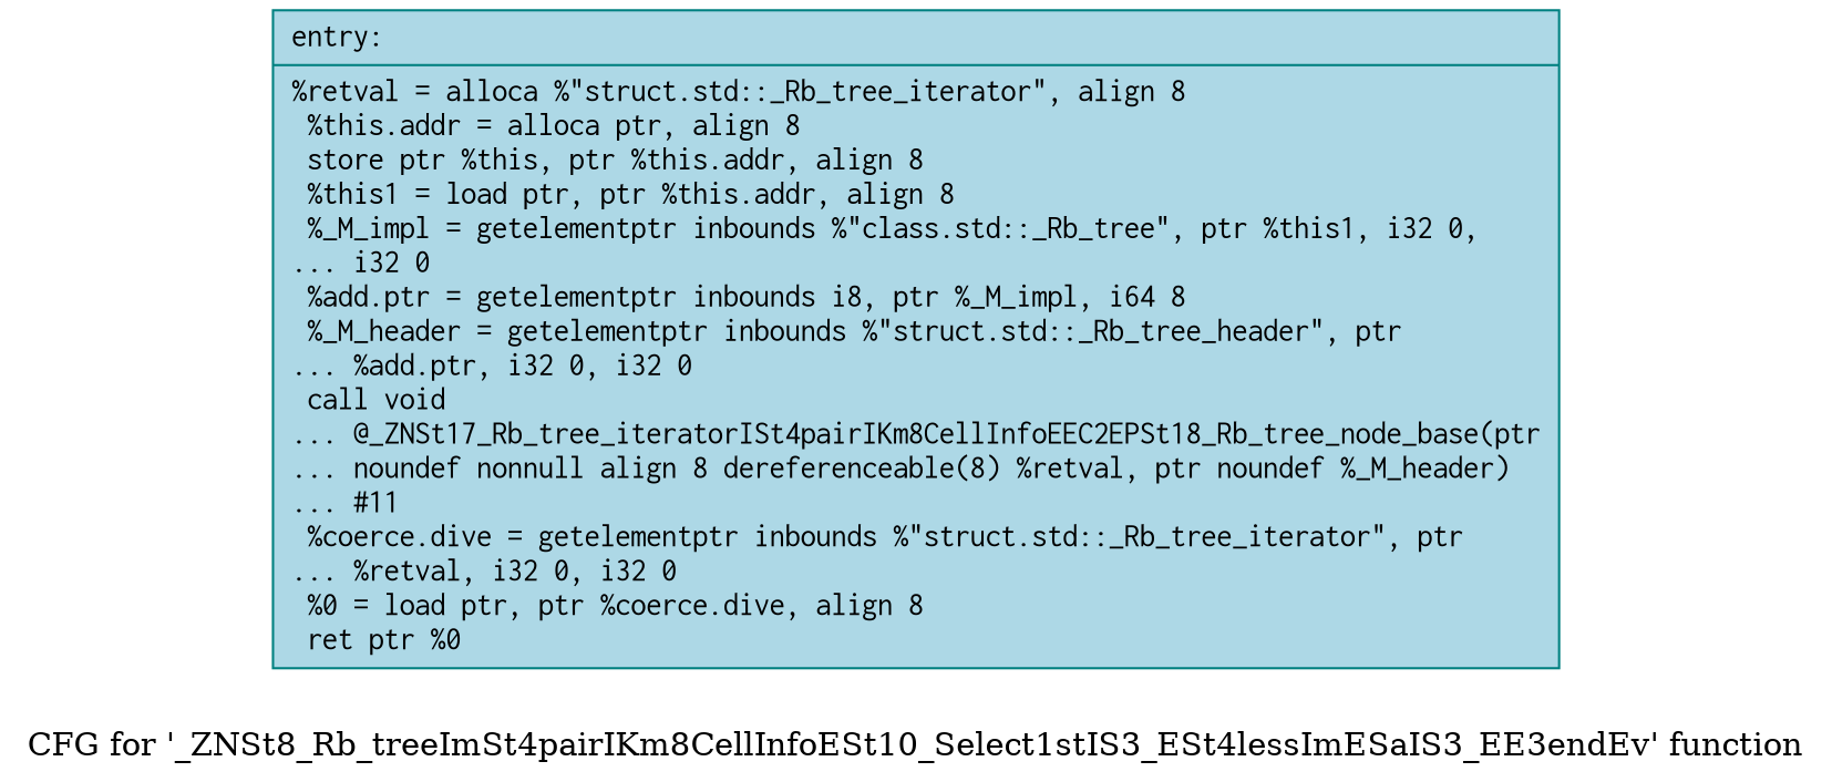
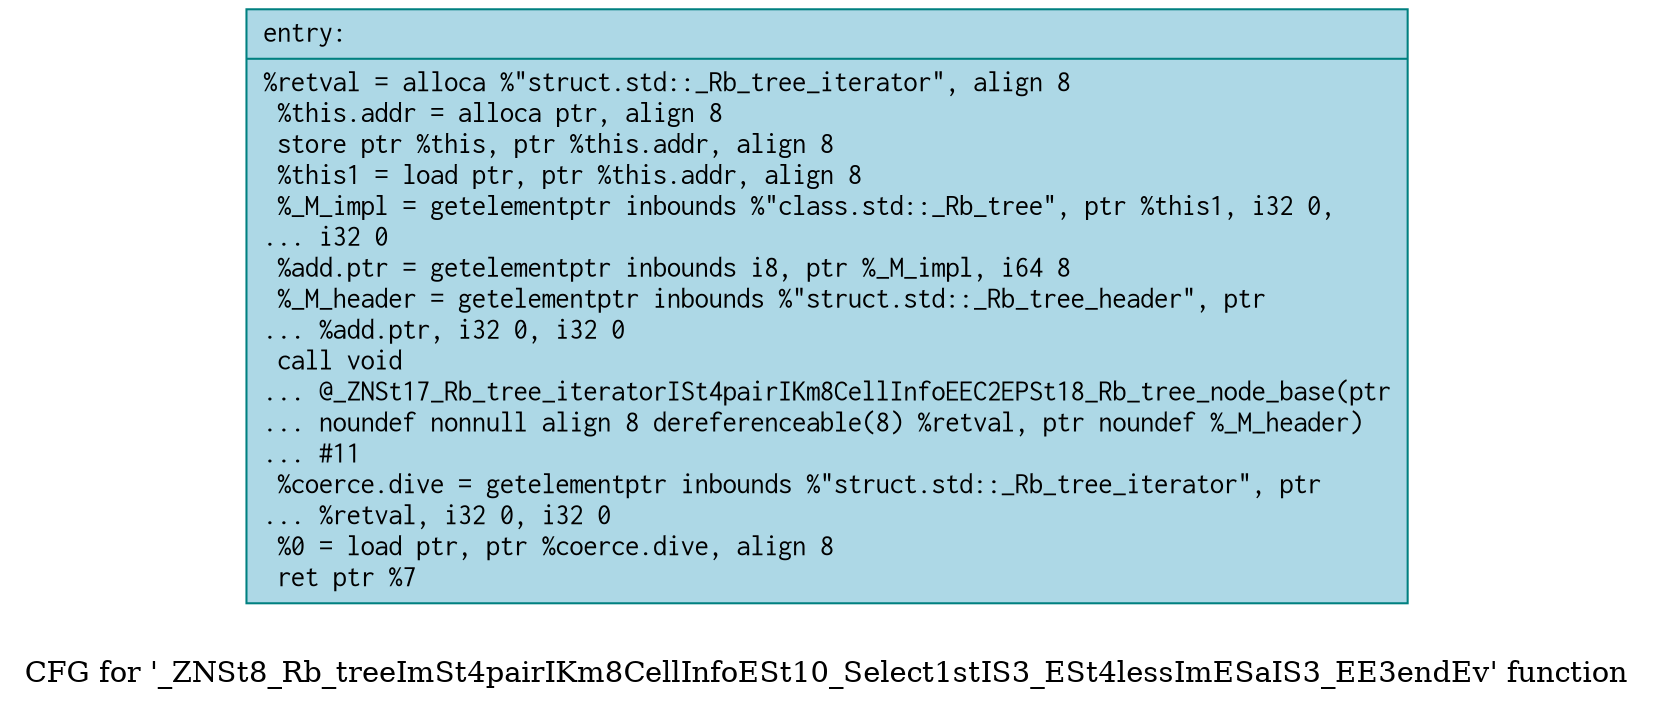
  digraph {
    label="CFG for '_ZNSt8_Rb_treeImSt4pairIKm8CellInfoESt10_Select1stIS3_ESt4lessImESaIS3_EE3endEv' function"
-   n1 [color=teal fillcolor=lightblue fontname=Courier label="{entry:\l|  %retval = alloca %\"struct.std::_Rb_tree_iterator\", align 8\l  %this.addr = alloca ptr, align 8\l  store ptr %this, ptr %this.addr, align 8\l  %this1 = load ptr, ptr %this.addr, align 8\l  %_M_impl = getelementptr inbounds %\"class.std::_Rb_tree\", ptr %this1, i32 0,\l... i32 0\l  %add.ptr = getelementptr inbounds i8, ptr %_M_impl, i64 8\l  %_M_header = getelementptr inbounds %\"struct.std::_Rb_tree_header\", ptr\l... %add.ptr, i32 0, i32 0\l  call void\l... @_ZNSt17_Rb_tree_iteratorISt4pairIKm8CellInfoEEC2EPSt18_Rb_tree_node_base(ptr\l... noundef nonnull align 8 dereferenceable(8) %retval, ptr noundef %_M_header)\l... #11\l  %coerce.dive = getelementptr inbounds %\"struct.std::_Rb_tree_iterator\", ptr\l... %retval, i32 0, i32 0\l  %0 = load ptr, ptr %coerce.dive, align 8\l  ret ptr %0\l}" shape=record style=filled]
+   n1 [color=teal fillcolor=lightblue fontname=Courier label="{entry:\l|  %retval = alloca %\"struct.std::_Rb_tree_iterator\", align 8\l  %this.addr = alloca ptr, align 8\l  store ptr %this, ptr %this.addr, align 8\l  %this1 = load ptr, ptr %this.addr, align 8\l  %_M_impl = getelementptr inbounds %\"class.std::_Rb_tree\", ptr %this1, i32 0,\l... i32 0\l  %add.ptr = getelementptr inbounds i8, ptr %_M_impl, i64 8\l  %_M_header = getelementptr inbounds %\"struct.std::_Rb_tree_header\", ptr\l... %add.ptr, i32 0, i32 0\l  call void\l... @_ZNSt17_Rb_tree_iteratorISt4pairIKm8CellInfoEEC2EPSt18_Rb_tree_node_base(ptr\l... noundef nonnull align 8 dereferenceable(8) %retval, ptr noundef %_M_header)\l... #11\l  %coerce.dive = getelementptr inbounds %\"struct.std::_Rb_tree_iterator\", ptr\l... %retval, i32 0, i32 0\l  %0 = load ptr, ptr %coerce.dive, align 8\l  ret ptr %7\l}" shape=record style=filled]
  }
